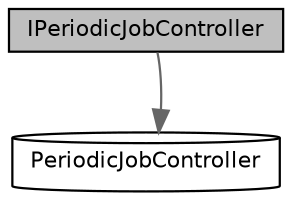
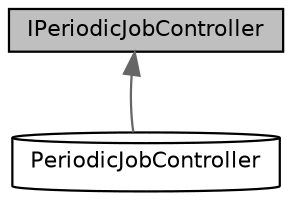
  digraph {
    node [color=black fontname=Helvetica fontsize=10 style=filled]
    n1 [fillcolor=grey75 fontcolor=black height=0.2 label=IPeriodicJobController shape=box width=0.4]
    n2 [fillcolor=white height=0.2 label=PeriodicJobController shape=cylinder width=0.4]
-   n2 -> n1 [color=gray40 dir=back fontname=Helvetica fontsize=10 labelfontname=Helvetica labelfontsize=10 style=solid]
+   n1 -> n2 [color=gray40 dir=back fontname=Helvetica fontsize=10 labelfontname=Helvetica labelfontsize=10 style=solid]
  }
